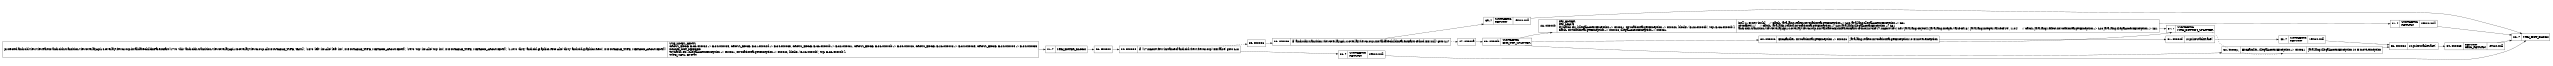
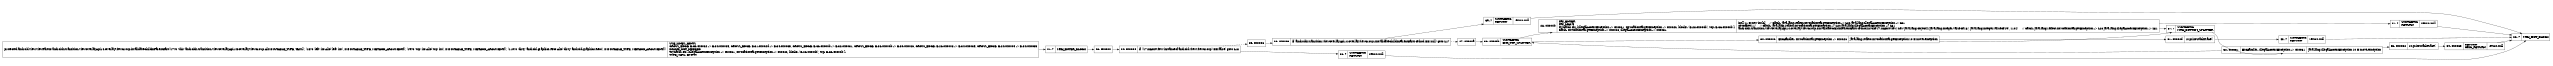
  digraph {
    rankdir=LR
    node [shape=record]
    n1 [label="{21\:\ ?|MTH_ENTER_BLOCK\l}"]
    n2 [label="{23\:\ 0x0000}"]
    n3 [label="{24\:\ 0x0004|if ((r7.mHostView instanceof android.view.ViewGroup) == false) goto L18\l}"]
    n4 [label="{25\:\ 0x0006}"]
    n5 [label="{38\:\ ?|SYNTHETIC\lRETURN\l|return null\l}"]
    n6 [label="{26\:\ 0x0008|if (androidx.transition.ViewOverlayApi14.OverlayViewGroup.sInvalidateChildInParentFastMethod == null) goto L17\l}"]
    n7 [label="{22\:\ ?|MTH_EXIT_BLOCK\l}"]
    n8 [label="{27\:\ 0x000a}"]
    n9 [label="{39\:\ ?|SYNTHETIC\lRETURN\l|return null\l}"]
    n10 [label="{36\:\ 0x000b|SYNTHETIC\lEXC_TOP_SPLITTER\l}"]
    n11 [label="{28\:\ 0x000b|TRY_ENTER\lTRY_LEAVE\lTryCatch #2 \{IllegalAccessException \-\> 0x0031, InvocationTargetException \-\> 0x002c, blocks: (B:28:0x000b), top: B:36:0x000b \}\lCatch: InvocationTargetException \-\> 0x002c, IllegalAccessException \-\> 0x0031\l|int[] r1 = new int[2]     \/\/ Catch: java.lang.reflect.InvocationTargetException \-\> L2c java.lang.IllegalAccessException \-\> L31\lgetOffset(r1)     \/\/ Catch: java.lang.reflect.InvocationTargetException \-\> L2c java.lang.IllegalAccessException \-\> L31\landroidx.transition.ViewOverlayApi14.OverlayViewGroup.sInvalidateChildInParentFastMethod.invoke(r7.mHostView, new java.lang.Object[]\{java.lang.Integer.valueOf(r8), java.lang.Integer.valueOf(r9), r10\})     \/\/ Catch: java.lang.reflect.InvocationTargetException \-\> L2c java.lang.IllegalAccessException \-\> L31\l}"]
    n12 [label="{32\:\ 0x0031|ExcHandler: IllegalAccessException \-\> 0x0031\l|java.lang.IllegalAccessException r0 = move\-exception\l}"]
    n13 [label="{30\:\ 0x002c|ExcHandler: InvocationTargetException \-\> 0x002c\l|java.lang.reflect.InvocationTargetException r0 = move\-exception\l}"]
    n14 [label="{37\:\ ?|SYNTHETIC\lMTH_BOTTOM_SPLITTER\l}"]
    n15 [label="{41\:\ ?|SYNTHETIC\lRETURN\l|return null\l}"]
    n16 [label="{33\:\ 0x0032|r0.printStackTrace()\l}"]
    n17 [label="{31\:\ 0x002d|r0.printStackTrace()\l}"]
    n18 [label="{34\:\ 0x0035|RETURN\lORIG_RETURN\l|return null\l}"]
    n19 [label="{40\:\ ?|SYNTHETIC\lRETURN\l|return null\l}"]
    n20 [label="{protected android.view.ViewParent androidx.transition.ViewOverlayApi14.OverlayViewGroup.invalidateChildInParentFast((r7v0 'this' androidx.transition.ViewOverlayApi14$OverlayViewGroup A[IMMUTABLE_TYPE, THIS]), (r8v0 'left' int A[D('left' int), IMMUTABLE_TYPE, METHOD_ARGUMENT]), (r9v0 'top' int A[D('top' int), IMMUTABLE_TYPE, METHOD_ARGUMENT]), (r10v0 'dirty' android.graphics.Rect A[D('dirty' android.graphics.Rect), IMMUTABLE_TYPE, METHOD_ARGUMENT]))  | USE_LINES_HINTS\lCROSS_EDGE: B:33:0x0032 \-\> B:34:0x0035, CROSS_EDGE: B:31:0x002d \-\> B:34:0x0035, CROSS_EDGE: B:36:0x000b \-\> B:32:0x0031, CROSS_EDGE: B:36:0x000b \-\> B:30:0x002c, CROSS_EDGE: B:26:0x0008 \-\> B:34:0x0035, CROSS_EDGE: B:24:0x0004 \-\> B:34:0x0035\lINLINE_NOT_NEEDED\lTryCatch #2 \{IllegalAccessException \-\> 0x0031, InvocationTargetException \-\> 0x002c, blocks: (B:28:0x000b), top: B:36:0x000b \}\lTYPE_VARS: EMPTY\l}"]
    n1 -> n2
    n2 -> n3
    n3 -> n4 [style=dashed]
    n3 -> n5
    n4 -> n6
    n5 -> n7
    n6 -> n8 [style=dashed]
    n6 -> n9
    n8 -> n10
    n9 -> n7
    n10 -> n11
-   n10 -> n12
+   n12 -> n10
    n10 -> n13
    n11 -> n14
    n11 -> n15
    n12 -> n16
    n13 -> n14
    n13 -> n17
-   n14 -> n12 [style=dashed]
+   n14 -> n12
    n15 -> n7
    n16 -> n18
    n17 -> n19
    n18 -> n7
-   n19 -> n16
+   n19 -> n7
    n20 -> n1
  }
